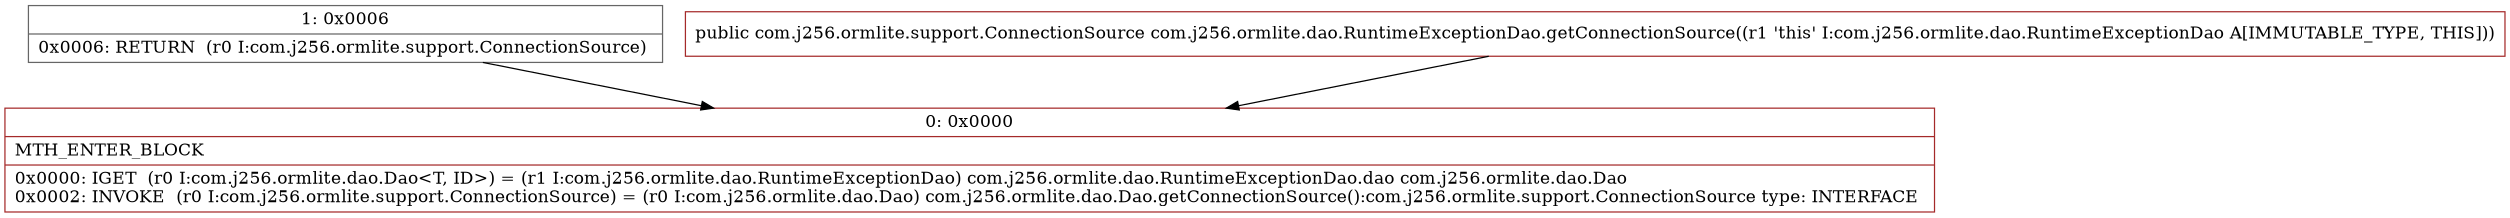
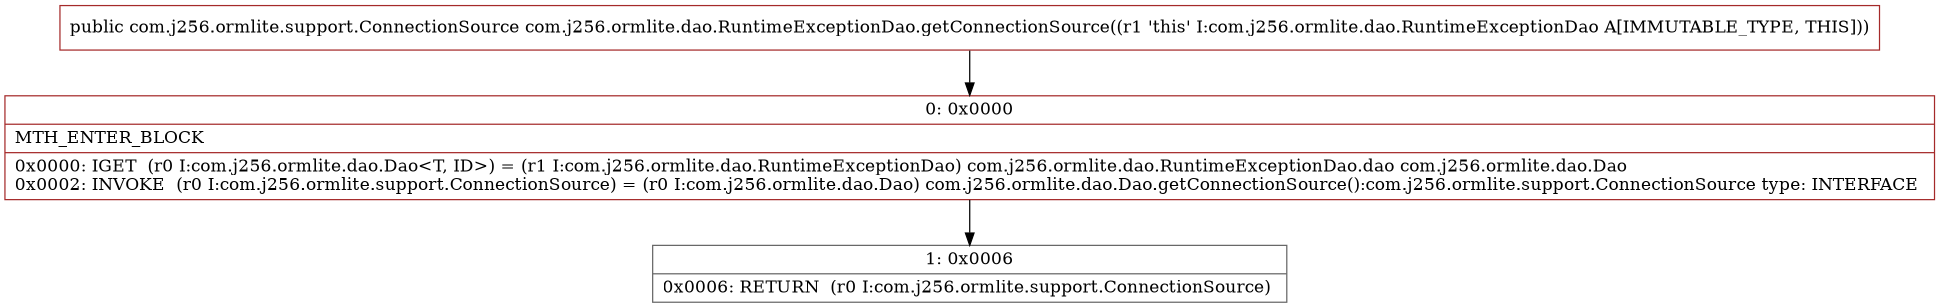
  digraph {
    node [shape=record color=brown]
    edge [style=solid]
    n1 [label="{0\:\ 0x0000|MTH_ENTER_BLOCK\l|0x0000: IGET  (r0 I:com.j256.ormlite.dao.Dao\<T, ID\>) = (r1 I:com.j256.ormlite.dao.RuntimeExceptionDao) com.j256.ormlite.dao.RuntimeExceptionDao.dao com.j256.ormlite.dao.Dao \l0x0002: INVOKE  (r0 I:com.j256.ormlite.support.ConnectionSource) = (r0 I:com.j256.ormlite.dao.Dao) com.j256.ormlite.dao.Dao.getConnectionSource():com.j256.ormlite.support.ConnectionSource type: INTERFACE \l}"]
    n2 [label="{1\:\ 0x0006|0x0006: RETURN  (r0 I:com.j256.ormlite.support.ConnectionSource) \l}" color=gray40]
    n3 [label="{public com.j256.ormlite.support.ConnectionSource com.j256.ormlite.dao.RuntimeExceptionDao.getConnectionSource((r1 'this' I:com.j256.ormlite.dao.RuntimeExceptionDao A[IMMUTABLE_TYPE, THIS])) }"]
-   n2 -> n1
+   n1 -> n2
    n3 -> n1
  }
